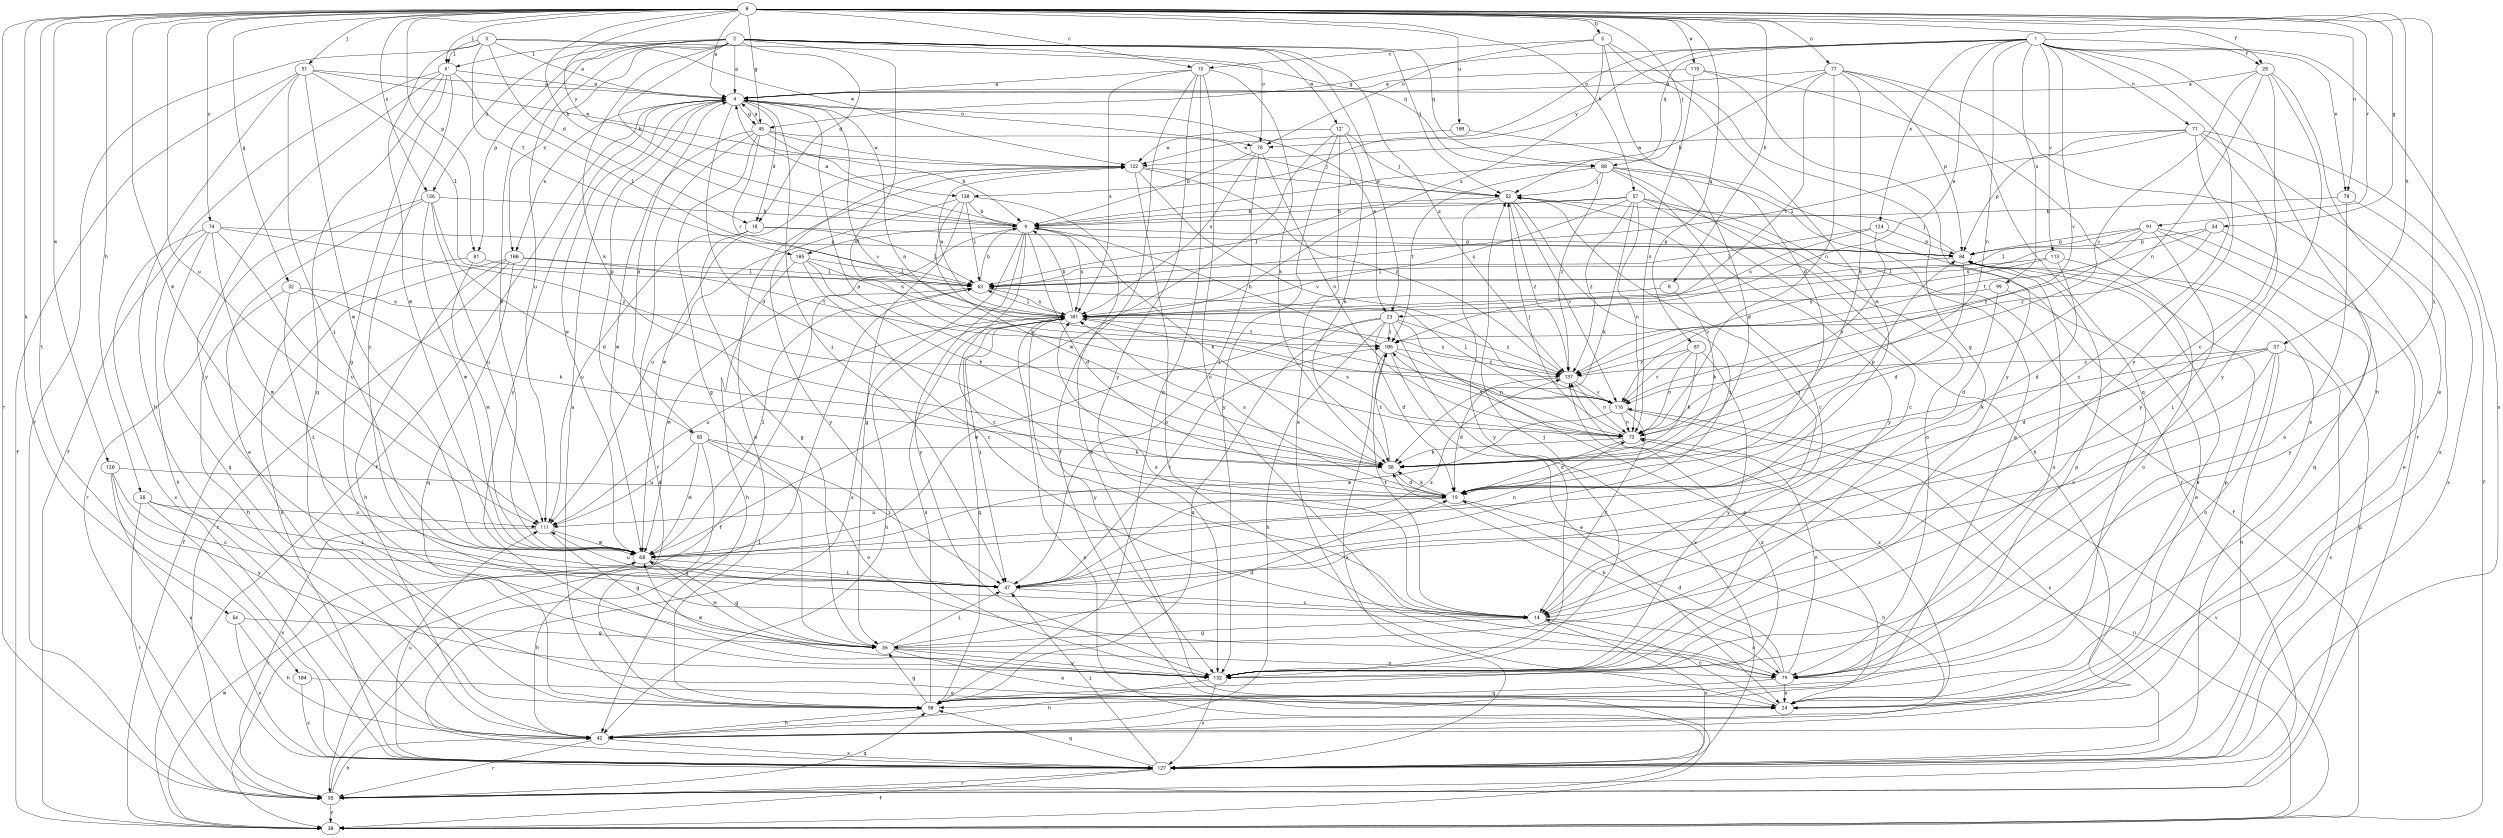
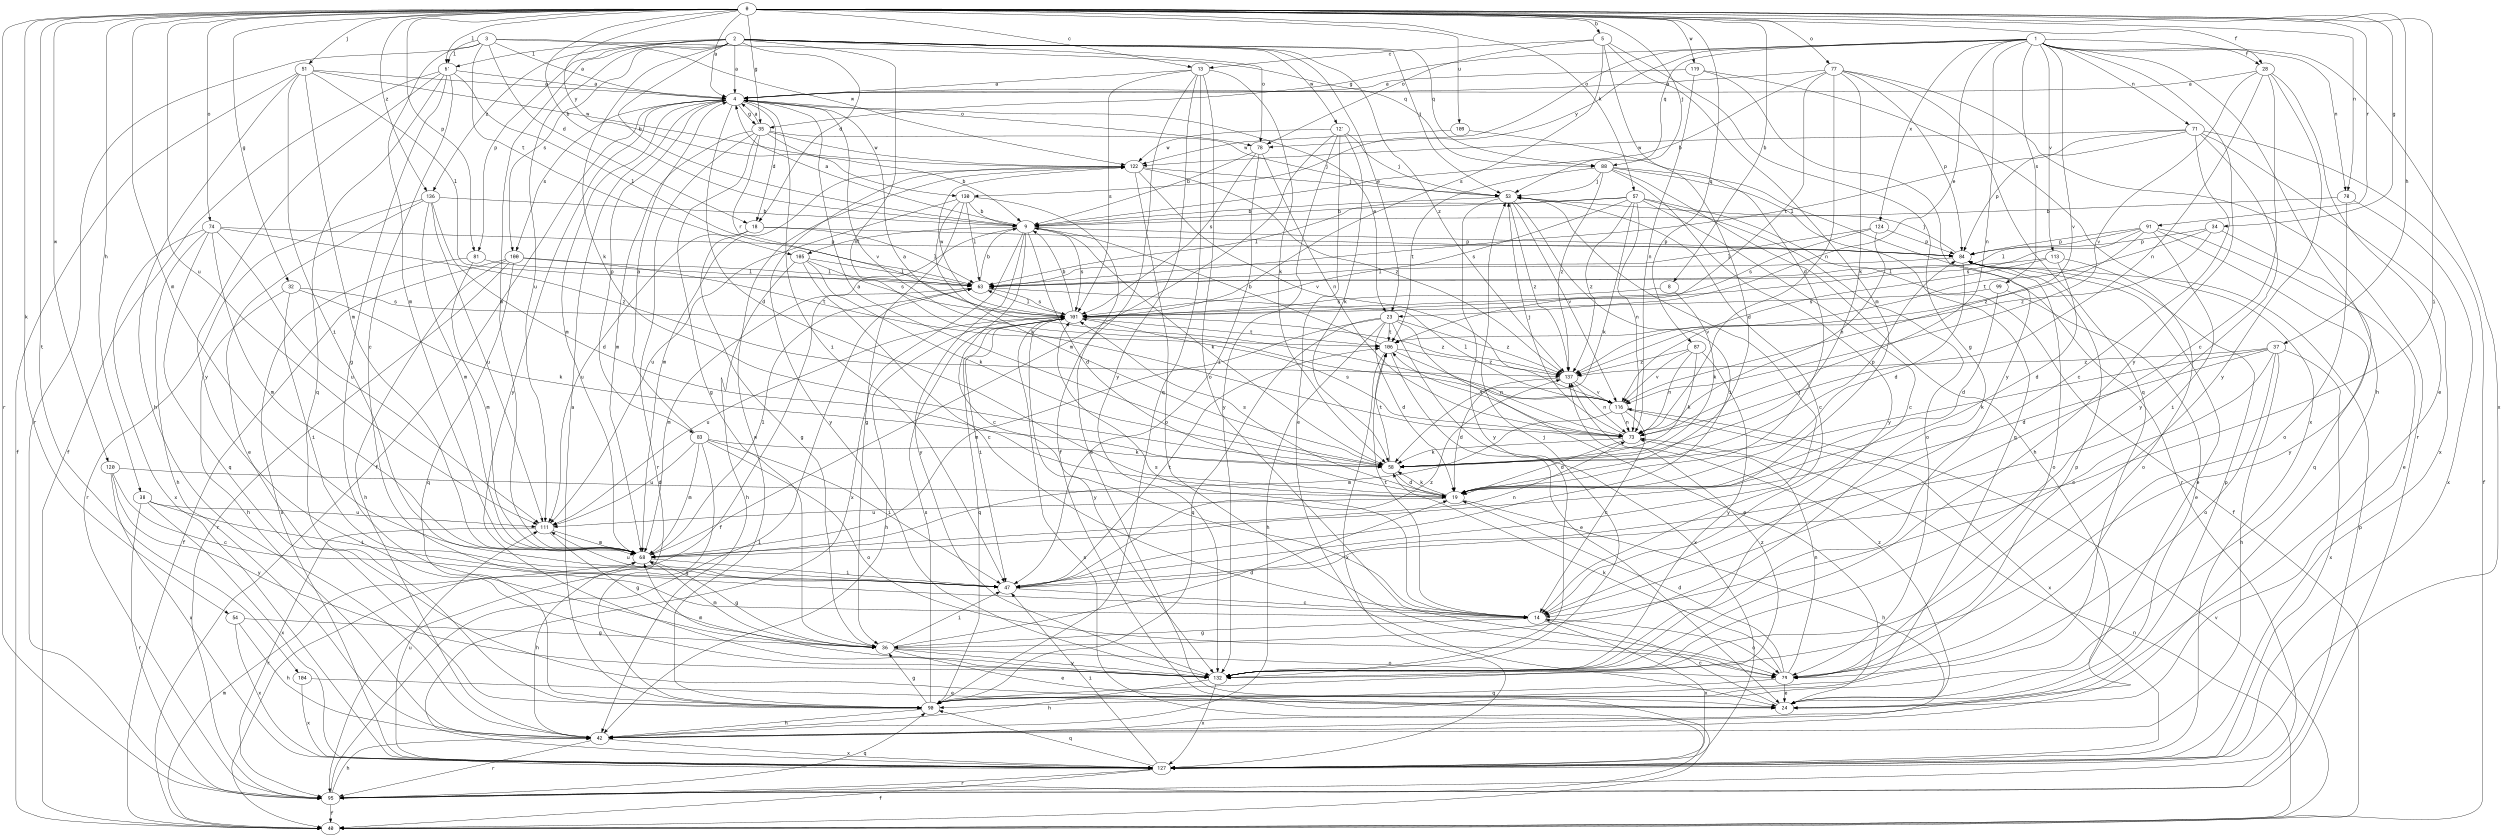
  strict digraph {
    fontname="Roboto Mono"
    node [fontname="Roboto Mono"]
    edge [fontname="Roboto Mono"]
    0
    4
    5
    8
    9
    13
    28
    32
    34
-   35 [label=45]
+   35
    37
    38
    47
    51
    53
    54
    57
    61
    68
    70
    74
    77
    81
    87
    91
    95
    104
    109
    111
    119
    120
    130
    136
    23
    78
    116
    132
    18
    100
    19
-   30
+   30 [label=40]
    83
    36
    101
    58
    127
    105
    14
    84
    79
    90
    73
    24
    42
    137
    106
    122
    63
    1
    71
    88
    99
    113
    124
    2
    121
    3
    0 -> 4 [label=a]
    0 -> 5 [label=b]
    0 -> 8 [label=b]
    0 -> 9 [label=b]
    0 -> 13 [label=c]
    0 -> 28 [label=f]
    0 -> 32 [label=g]
    0 -> 34 [label=g]
    0 -> 35 [label=g]
    0 -> 37 [label=h]
    0 -> 38 [label=h]
    0 -> 47 [label=i]
    0 -> 51 [label=j]
    0 -> 53 [label=j]
    0 -> 54 [label=k]
    0 -> 57 [label=k]
    0 -> 61 [label=l]
    0 -> 68 [label=m]
    0 -> 70 [label=n]
    0 -> 74 [label=o]
    0 -> 77 [label=o]
    0 -> 81 [label=p]
    0 -> 87 [label=q]
    0 -> 91 [label=r]
    0 -> 95 [label=r]
    0 -> 104 [label=t]
    0 -> 109 [label=u]
    0 -> 111 [label=u]
    0 -> 119 [label=w]
    0 -> 120 [label=w]
    0 -> 130 [label=y]
    0 -> 136 [label=z]
    4 -> 35 [label=g]
    4 -> 47 [label=i]
    4 -> 68 [label=m]
    4 -> 23 [label=e]
    4 -> 78 [label=o]
    4 -> 116 [label=v]
    4 -> 132 [label=y]
    4 -> 18 [label=d]
    4 -> 100 [label=s]
    4 -> 19 [label=d]
    4 -> 30 [label=f]
    4 -> 83 [label=p]
    5 -> 13 [label=c]
    5 -> 68 [label=m]
    5 -> 78 [label=o]
    5 -> 19 [label=d]
    5 -> 36 [label=g]
    5 -> 101 [label=s]
    8 -> 101 [label=s]
    8 -> 58 [label=k]
    9 -> 4 [label=a]
    9 -> 132 [label=y]
    9 -> 19 [label=d]
    9 -> 30 [label=f]
    9 -> 101 [label=s]
    9 -> 58 [label=k]
    9 -> 127 [label=x]
    9 -> 105 [label=t]
    9 -> 14 [label=c]
    9 -> 84 [label=p]
    13 -> 4 [label=a]
    13 -> 132 [label=y]
    13 -> 30 [label=f]
    13 -> 101 [label=s]
    13 -> 58 [label=k]
    13 -> 79 [label=o]
    13 -> 90 [label=q]
    28 -> 4 [label=a]
    28 -> 116 [label=v]
    28 -> 132 [label=y]
    28 -> 14 [label=c]
    28 -> 73 [label=n]
    28 -> 24 [label=e]
    32 -> 47 [label=i]
    32 -> 101 [label=s]
    32 -> 58 [label=k]
    32 -> 42 [label=h]
    34 -> 132 [label=y]
    34 -> 84 [label=p]
    34 -> 137 [label=z]
    34 -> 106 [label=t]
    35 -> 4 [label=a]
    35 -> 9 [label=b]
    35 -> 53 [label=j]
    35 -> 68 [label=m]
    35 -> 95 [label=r]
    35 -> 36 [label=g]
    35 -> 101 [label=r]
    35 -> 122 [label=w]
    37 -> 19 [label=d]
    37 -> 58 [label=k]
    37 -> 127 [label=x]
    37 -> 14 [label=c]
    37 -> 79 [label=o]
    37 -> 42 [label=h]
    37 -> 137 [label=z]
    38 -> 47 [label=i]
    38 -> 95 [label=r]
    38 -> 111 [label=u]
    38 -> 127 [label=x]
    47 -> 53 [label=j]
    47 -> 111 [label=u]
    47 -> 14 [label=c]
    47 -> 137 [label=z]
    47 -> 106 [label=t]
    51 -> 4 [label=a]
    51 -> 47 [label=i]
    51 -> 68 [label=m]
    51 -> 30 [label=f]
    51 -> 42 [label=h]
    51 -> 122 [label=w]
    51 -> 63 [label=l]
    53 -> 9 [label=b]
    53 -> 47 [label=i]
    53 -> 116 [label=v]
    53 -> 132 [label=y]
    53 -> 14 [label=c]
    53 -> 137 [label=z]
    54 -> 36 [label=g]
    54 -> 127 [label=x]
    54 -> 42 [label=h]
    57 -> 9 [label=b]
    57 -> 30 [label=f]
    57 -> 101 [label=s]
    57 -> 58 [label=k]
    57 -> 14 [label=c]
    57 -> 79 [label=o]
    57 -> 73 [label=n]
    57 -> 137 [label=z]
    57 -> 63 [label=l]
    61 -> 4 [label=a]
    61 -> 132 [label=y]
    61 -> 30 [label=f]
    61 -> 36 [label=g]
    61 -> 14 [label=c]
    61 -> 90 [label=q]
    61 -> 63 [label=l]
    68 -> 47 [label=i]
    68 -> 36 [label=g]
    68 -> 73 [label=n]
    68 -> 42 [label=h]
    68 -> 63 [label=l]
    70 -> 9 [label=b]
    70 -> 127 [label=x]
    70 -> 79 [label=o]
    74 -> 68 [label=m]
    74 -> 111 [label=u]
    74 -> 127 [label=x]
    74 -> 84 [label=p]
    74 -> 90 [label=q]
    74 -> 42 [label=h]
    74 -> 137 [label=z]
    77 -> 4 [label=a]
    77 -> 9 [label=b]
    77 -> 95 [label=r]
    77 -> 58 [label=k]
    77 -> 84 [label=p]
    77 -> 90 [label=q]
    77 -> 73 [label=n]
    77 -> 106 [label=t]
    81 -> 68 [label=m]
    81 -> 127 [label=x]
    81 -> 63 [label=l]
    87 -> 116 [label=v]
    87 -> 132 [label=y]
    87 -> 58 [label=k]
    87 -> 73 [label=n]
    87 -> 137 [label=z]
    91 -> 47 [label=i]
    91 -> 101 [label=s]
    91 -> 84 [label=p]
    91 -> 90 [label=q]
    91 -> 24 [label=e]
    91 -> 137 [label=z]
    91 -> 63 [label=l]
    95 -> 30 [label=f]
    95 -> 101 [label=s]
    95 -> 84 [label=p]
    95 -> 90 [label=q]
    95 -> 42 [label=h]
    95 -> 63 [label=l]
    104 -> 127 [label=x]
    104 -> 24 [label=e]
    109 -> 19 [label=d]
    109 -> 122 [label=w]
    111 -> 68 [label=m]
    111 -> 95 [label=r]
    111 -> 36 [label=g]
    119 -> 4 [label=a]
    119 -> 132 [label=y]
    119 -> 127 [label=x]
    119 -> 73 [label=n]
    120 -> 132 [label=y]
    120 -> 19 [label=d]
    120 -> 127 [label=x]
    120 -> 14 [label=c]
    130 -> 9 [label=b]
    130 -> 111 [label=u]
    130 -> 36 [label=g]
    130 -> 58 [label=k]
    130 -> 24 [label=e]
    130 -> 63 [label=l]
    136 -> 9 [label=b]
    136 -> 68 [label=m]
    136 -> 95 [label=r]
    136 -> 111 [label=u]
    136 -> 19 [label=d]
    136 -> 24 [label=e]
    23 -> 68 [label=m]
    23 -> 19 [label=d]
    23 -> 127 [label=x]
    23 -> 90 [label=q]
    23 -> 24 [label=e]
    23 -> 42 [label=h]
    23 -> 137 [label=z]
    23 -> 106 [label=t]
    78 -> 9 [label=b]
    78 -> 47 [label=i]
    78 -> 101 [label=s]
    78 -> 73 [label=n]
    116 -> 4 [label=a]
    116 -> 68 [label=m]
    116 -> 127 [label=x]
    116 -> 14 [label=c]
    116 -> 73 [label=n]
    116 -> 63 [label=l]
    132 -> 53 [label=j]
    132 -> 68 [label=m]
    132 -> 127 [label=x]
    132 -> 42 [label=h]
    18 -> 111 [label=u]
    18 -> 36 [label=g]
    18 -> 84 [label=p]
    18 -> 63 [label=l]
    100 -> 95 [label=r]
    100 -> 30 [label=f]
    100 -> 90 [label=q]
    100 -> 42 [label=h]
    100 -> 106 [label=t]
    100 -> 63 [label=l]
    19 -> 111 [label=u]
    19 -> 101 [label=s]
    19 -> 58 [label=k]
    19 -> 42 [label=h]
    30 -> 68 [label=m]
    30 -> 116 [label=v]
    30 -> 73 [label=n]
    83 -> 4 [label=a]
    83 -> 47 [label=i]
    83 -> 68 [label=m]
    83 -> 111 [label=u]
    83 -> 58 [label=k]
    83 -> 79 [label=o]
    83 -> 90 [label=q]
    36 -> 47 [label=i]
    36 -> 68 [label=m]
    36 -> 132 [label=y]
    36 -> 19 [label=d]
    36 -> 79 [label=o]
    36 -> 24 [label=e]
    101 -> 9 [label=b]
    101 -> 47 [label=i]
    101 -> 111 [label=u]
    101 -> 132 [label=y]
    101 -> 90 [label=q]
    101 -> 42 [label=h]
    101 -> 137 [label=z]
    101 -> 106 [label=t]
    101 -> 122 [label=w]
    101 -> 63 [label=l]
    58 -> 4 [label=a]
    58 -> 19 [label=d]
    58 -> 84 [label=p]
    58 -> 106 [label=t]
    127 -> 47 [label=i]
    127 -> 95 [label=r]
    127 -> 111 [label=u]
    127 -> 30 [label=f]
    127 -> 90 [label=q]
    105 -> 101 [label=s]
    105 -> 58 [label=k]
    105 -> 14 [label=c]
    105 -> 42 [label=h]
    105 -> 63 [label=l]
    14 -> 36 [label=g]
    14 -> 101 [label=s]
    14 -> 127 [label=x]
    14 -> 79 [label=o]
    14 -> 106 [label=t]
    84 -> 53 [label=j]
    84 -> 19 [label=d]
    84 -> 79 [label=o]
    84 -> 24 [label=e]
    84 -> 63 [label=l]
    79 -> 19 [label=d]
    79 -> 58 [label=k]
    79 -> 84 [label=p]
    79 -> 90 [label=q]
    79 -> 73 [label=n]
    79 -> 24 [label=e]
    90 -> 4 [label=a]
    90 -> 36 [label=g]
    90 -> 101 [label=s]
    90 -> 42 [label=h]
    90 -> 137 [label=z]
    90 -> 122 [label=w]
    73 -> 53 [label=j]
    73 -> 19 [label=d]
    73 -> 101 [label=s]
    73 -> 58 [label=k]
    73 -> 106 [label=t]
    24 -> 14 [label=c]
    24 -> 84 [label=p]
    24 -> 137 [label=z]
    42 -> 95 [label=r]
    42 -> 127 [label=x]
    137 -> 116 [label=v]
    137 -> 19 [label=d]
    137 -> 73 [label=n]
    106 -> 9 [label=b]
    106 -> 127 [label=x]
    106 -> 73 [label=n]
    106 -> 24 [label=e]
    106 -> 137 [label=z]
    122 -> 53 [label=j]
    122 -> 68 [label=m]
    122 -> 116 [label=v]
    122 -> 132 [label=y]
    122 -> 79 [label=o]
    122 -> 137 [label=z]
    63 -> 9 [label=b]
    63 -> 68 [label=m]
    63 -> 101 [label=s]
    1 -> 28 [label=f]
    1 -> 35 [label=g]
    1 -> 70 [label=n]
    1 -> 130 [label=y]
    1 -> 23 [label=e]
    1 -> 78 [label=o]
    1 -> 116 [label=v]
    1 -> 132 [label=y]
    1 -> 127 [label=x]
    1 -> 73 [label=n]
    1 -> 42 [label=h]
    1 -> 71 [label=n]
    1 -> 88 [label=q]
    1 -> 99 [label=s]
    1 -> 113 [label=v]
    1 -> 124 [label=x]
    71 -> 132 [label=y]
    71 -> 30 [label=f]
    71 -> 127 [label=x]
    71 -> 14 [label=c]
    71 -> 84 [label=p]
    71 -> 122 [label=w]
    71 -> 63 [label=l]
    88 -> 53 [label=j]
    88 -> 95 [label=r]
    88 -> 132 [label=y]
    88 -> 90 [label=q]
    88 -> 42 [label=h]
    88 -> 137 [label=z]
    88 -> 106 [label=t]
    99 -> 19 [label=d]
    99 -> 101 [label=s]
    99 -> 24 [label=e]
    113 -> 116 [label=v]
    113 -> 19 [label=d]
    113 -> 79 [label=o]
    113 -> 63 [label=l]
    124 -> 101 [label=s]
    124 -> 84 [label=p]
    124 -> 73 [label=n]
    124 -> 63 [label=l]
    2 -> 4 [label=a]
    2 -> 9 [label=b]
    2 -> 53 [label=j]
    2 -> 61 [label=l]
    2 -> 68 [label=m]
    2 -> 81 [label=p]
    2 -> 111 [label=u]
    2 -> 136 [label=z]
    2 -> 23 [label=e]
    2 -> 78 [label=o]
    2 -> 18 [label=d]
    2 -> 100 [label=s]
    2 -> 58 [label=k]
    2 -> 73 [label=n]
    2 -> 137 [label=z]
    2 -> 88 [label=q]
    2 -> 121 [label=w]
    121 -> 53 [label=j]
    121 -> 68 [label=m]
    121 -> 132 [label=y]
    121 -> 58 [label=k]
    121 -> 24 [label=e]
    121 -> 122 [label=w]
    3 -> 4 [label=a]
    3 -> 61 [label=l]
    3 -> 68 [label=m]
    3 -> 95 [label=r]
    3 -> 18 [label=d]
    3 -> 105 [label=t]
    3 -> 122 [label=w]
    3 -> 88 [label=q]
  }
